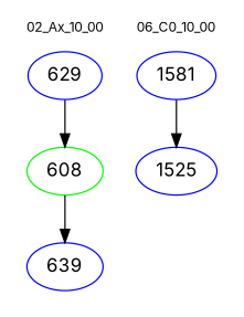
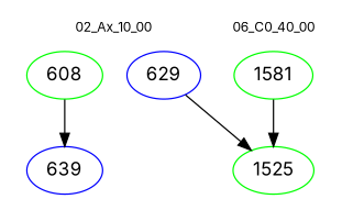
  digraph {
    fontname=Inter
    node [color=blue fontname=Inter]
    edge [color=black fontname=Inter]
    n1 [label=629]
    n2 [color=green label=608]
    n3 [label=639]
-   n4 [label=1581]
-   n5 [label=1525]
+   n4 [color=green label=1581]
+   n5 [color=green label=1525]
    subgraph cluster_1 {
      color=white
      fontsize=10
      label="02_Ax_10_00"
      n1
      n2
      n3
    }
    subgraph cluster_2 {
      color=white
      fontsize=10
-     label="06_C0_10_00"
+     label="06_C0_40_00"
      n4
      n5
    }
-   n1 -> n2
+   n1 -> n5
    n2 -> n3
    n4 -> n5
  }
